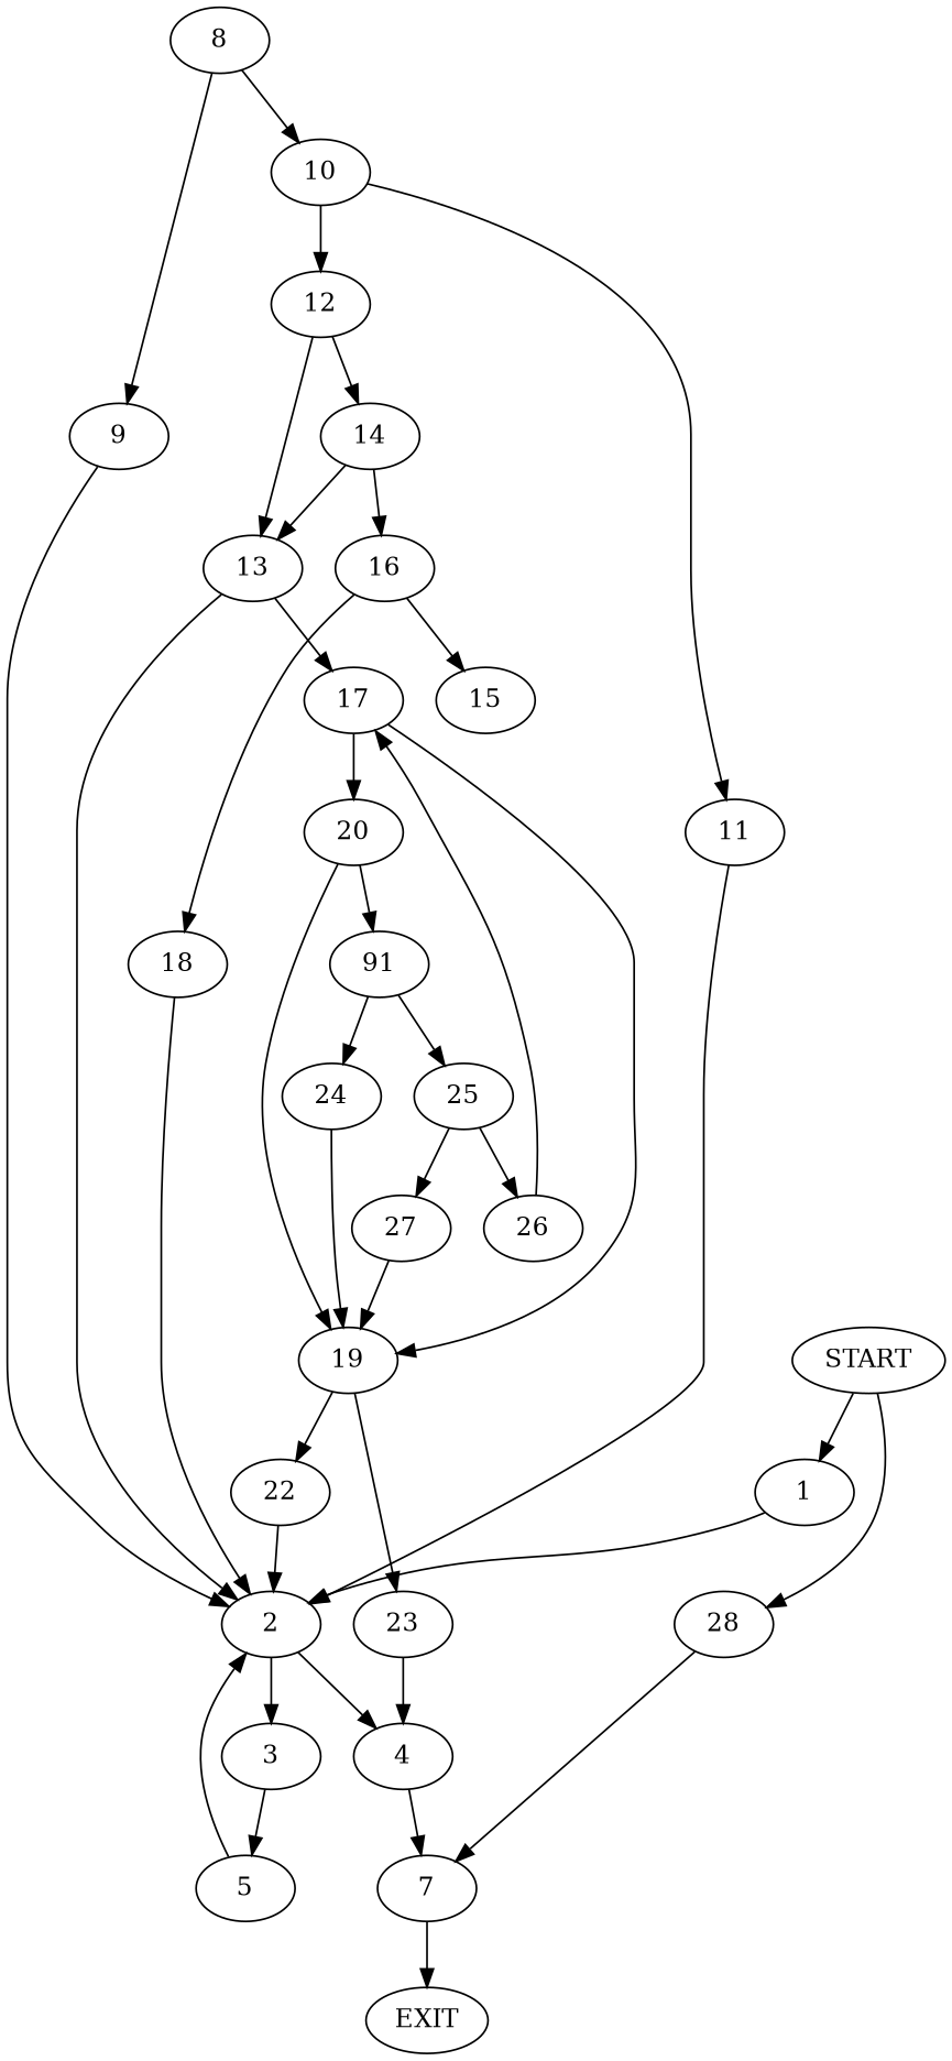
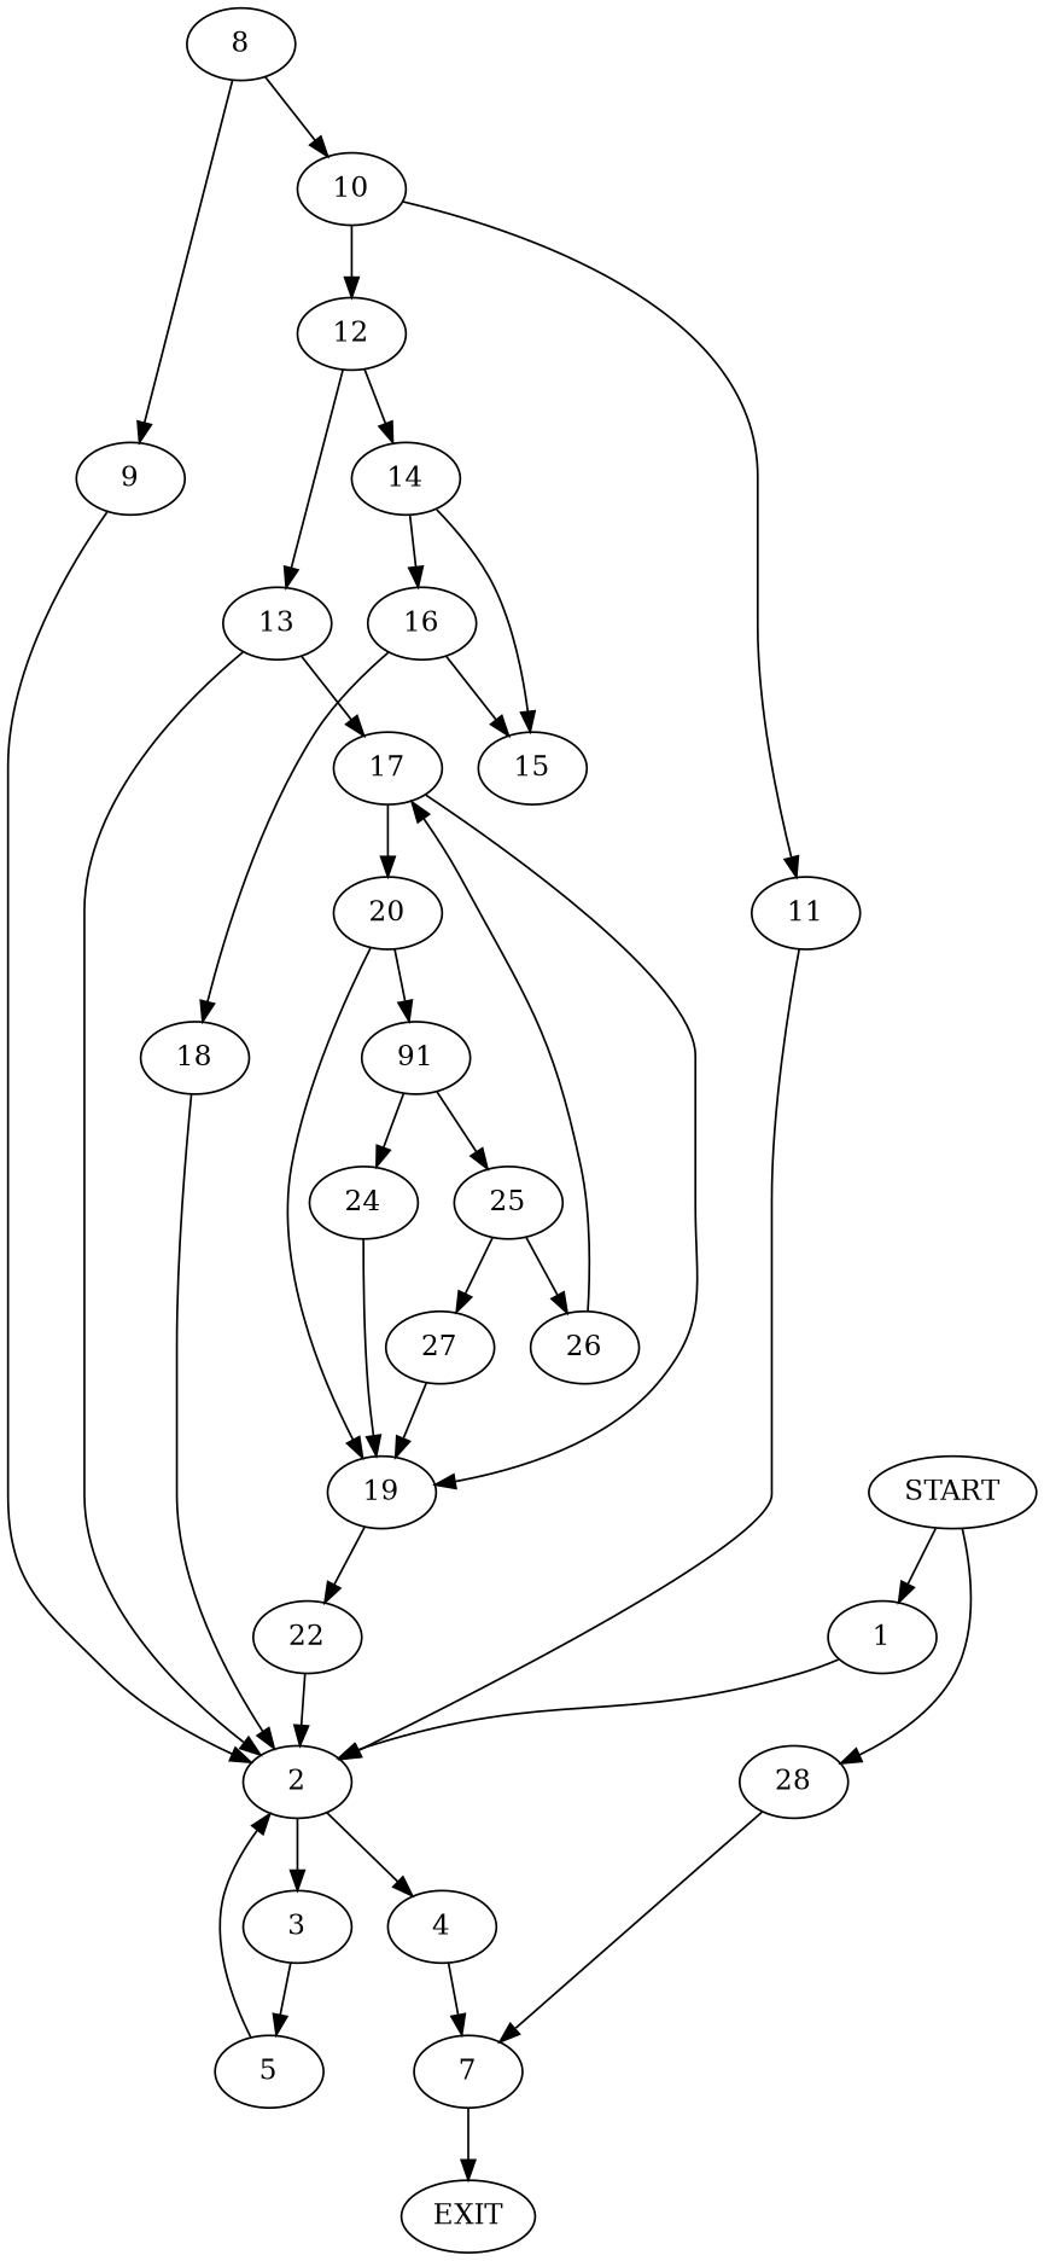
  digraph {
    n1 [label=START]
    1
    28
    2
    7
    n6 [label=EXIT]
    3
    4
    5
    8
    9
    10
    11
    12
    13
    14
    17
    15
    16
    18
    19
    20
    22
-   23
    n25 [label=91]
    24
    25
    26
    27
    n1 -> 1
    n1 -> 28
    1 -> 2
    28 -> 7
    2 -> 3
    2 -> 4
    7 -> n6
    3 -> 5
    4 -> 7
    5 -> 2
    8 -> 9
    8 -> 10
    9 -> 2
    10 -> 11
    10 -> 12
    11 -> 2
    12 -> 13
    12 -> 14
    13 -> 2
    13 -> 17
-   14 -> 13
+   14 -> 15
    14 -> 16
    17 -> 19
    17 -> 20
    16 -> 15
    16 -> 18
    18 -> 2
    19 -> 22
-   19 -> 23
    20 -> 19
    20 -> n25
    22 -> 2
-   23 -> 4
    n25 -> 24
    n25 -> 25
    24 -> 19
    25 -> 26
    25 -> 27
    26 -> 17
    27 -> 19
  }
